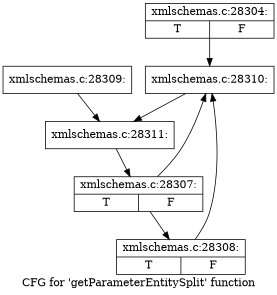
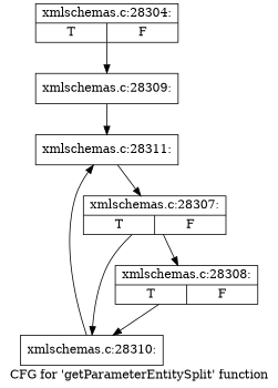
  digraph {
    label="CFG for 'getParameterEntitySplit' function"
    node [shape=record]
    n1 [label="{xmlschemas.c:28304:|{<s0>T|<s1>F}}"]
    n2 [label="{xmlschemas.c:28310:}"]
    n3 [label="{xmlschemas.c:28307:|{<s0>T|<s1>F}}"]
    n4 [label="{xmlschemas.c:28308:|{<s0>T|<s1>F}}"]
    n5 [label="{xmlschemas.c:28311:}"]
    n6 [label="{xmlschemas.c:28309:}"]
-   n1 -> n2
+   n1 -> n6
    n2 -> n5
    n3 -> n2
    n3 -> n4
    n4 -> n2
    n5 -> n3
    n6 -> n5
  }
